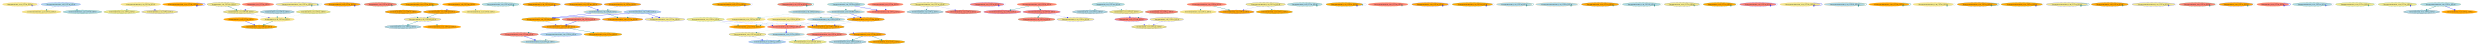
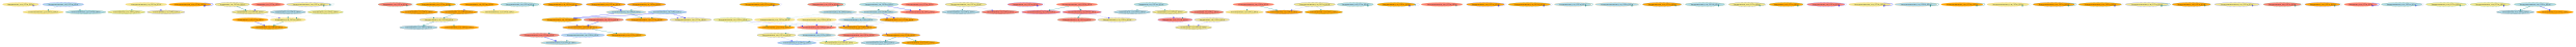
  digraph {
    fontname="Playfair Display"
    node [color=darkorange fillcolor=orange fontname="Playfair Display" style=filled]
    edge [arrowhead=box color=teal fontname="Playfair Display" style=dashed]
    "1111101111000100_4-20_COV:11_LEN:16" [fillcolor=khaki]
    "00000000000000000_1-18_COV:41_LEN:17" [color=blue fillcolor=lightblue]
    "0000000000000000_4-20_COV:19_LEN:16" [fillcolor=khaki]
    "0000000000000010_4-20_COV:18_LEN:16" [color=darkgreen fillcolor=lightblue]
    "000000000001100001_1-19_COV:29_LEN:18" [fillcolor=khaki]
    "000000011000011_5-20_COV:14_LEN:15" [color=darkgreen fillcolor=khaki]
    "000000011000010_5-20_COV:11_LEN:15" [color=blue fillcolor=khaki]
    "1000000001010000010_1-20_COV:18_LEN:19"
    "1111101111000100_5-20_COV:310_LEN:16" [color=darkgreen]
    "01111111011110001_1-18_COV:19_LEN:17"
    "0000000000000000000_1-20_COV:22_LEN:19" [color=blue fillcolor=khaki]
-   "000000000110000_3-18_COV:11_LEN:15" [color=blue]
    "111110111111010_5-20_COV:11_LEN:15" [color=darkgreen fillcolor=salmon]
    "0000000000000000_1-17_COV:11_LEN:16" [color=darkgreen]
    "000000010111000_3-17_COV:356_LEN:15" [color=black]
    "000000101110000_4-18_COV:368_LEN:15" [color=blue fillcolor=khaki]
    "000001011100000_5-20_COV:24_LEN:15" [color=black fillcolor=lightblue]
    "0000010111000010_5-20_COV:346_LEN:16"
    "000000000000000_2-17_COV:11_LEN:15" [color=darkgreen fillcolor=lightblue]
    "01111111100111111010_1-20_COV:16_LEN:20" [color=black]
    "000000000000000_4-18_COV:466_LEN:15" [color=blue]
    "000000000000000_5-19_COV:435_LEN:15" [color=black fillcolor=salmon]
    "0000000000000011_5-20_COV:15_LEN:16" [color=darkgreen]
    "000000000000000_6-20_COV:420_LEN:15" [fillcolor=lightblue]
    "00000000000110000_1-18_COV:13_LEN:17" [color=darkgreen]
    "1111110111100100_4-20_COV:13_LEN:16" [color=darkgreen fillcolor=salmon]
    "0000000000011000_1-17_COV:25_LEN:16" [color=darkgreen fillcolor=khaki]
    "000000000110001_4-19_COV:15_LEN:15"
    "000000000110000_4-18_COV:849_LEN:15" [fillcolor=salmon]
    "0000000001100011_4-19_COV:13_LEN:16" [color=black]
    "000000001100000_5-19_COV:89_LEN:15" [color=blue]
    "000000001100000_5-20_COV:21_LEN:15" [fillcolor=lightblue]
    "000000001100001_5-19_COV:737_LEN:15" [color=black fillcolor=khaki]
    "000000011000000_6-20_COV:23_LEN:15" [color=black fillcolor=lightblue]
    "000000011000001_6-20_COV:22_LEN:15" [color=darkgreen]
    "000000011000011_6-20_COV:347_LEN:15" [color=blue fillcolor=lightblue]
    "000000011000010_6-20_COV:385_LEN:15" [color=darkgreen fillcolor=khaki]
    "000000000000110001_1-19_COV:23_LEN:18" [color=black fillcolor=khaki]
    "000000001100010_5-20_COV:14_LEN:15" [color=black fillcolor=lightblue]
    "000000001100011_5-20_COV:11_LEN:15" [color=black fillcolor=salmon]
    "0111111110111000_1-17_COV:12_LEN:16" [color=blue fillcolor=salmon]
    "00000000000000000_1-18_COV:81_LEN:17" [fillcolor=salmon]
    "000000000000000_4-19_COV:17_LEN:15" [color=blue fillcolor=salmon]
    "000000000000001_4-19_COV:66_LEN:15" [color=blue fillcolor=salmon]
    "000000000000011_5-20_COV:25_LEN:15" [color=darkgreen fillcolor=salmon]
    "000000000000010_5-20_COV:37_LEN:15" [color=blue fillcolor=khaki]
    "000000000000000_1-15_COV:455_LEN:15" [color=blue]
    "000000000000000_2-16_COV:481_LEN:15" [fillcolor=lightblue]
    "000000000000001000_3-20_COV:13_LEN:18" [color=blue]
    "00000000000000000_3-20_COV:22_LEN:17" [color=blue fillcolor=khaki]
    "000000000000000_3-17_COV:458_LEN:15" [color=darkgreen]
    "111111011110001_4-18_COV:303_LEN:15" [fillcolor=khaki]
    "011111111011111_1-15_COV:232_LEN:15" [color=darkgreen fillcolor=lightblue]
    "111111110111111010_2-20_COV:17_LEN:18" [color=black fillcolor=lightblue]
    "1111111101111111_2-17_COV:220_LEN:16" [color=black fillcolor=khaki]
    "111111011111110_4-18_COV:236_LEN:15" [color=blue fillcolor=salmon]
    "1111101111111010_5-20_COV:246_LEN:16" [color=black fillcolor=khaki]
    "000000000001100001_1-19_COV:34_LEN:18" [fillcolor=salmon]
    "000000011000011_5-20_COV:15_LEN:15" [color=blue]
    "000000011000010_5-20_COV:13_LEN:15" [fillcolor=khaki]
    "000000000000110_1-15_COV:824_LEN:15" [color=darkgreen fillcolor=lightblue]
    "00000000000110001_2-19_COV:14_LEN:17" [fillcolor=salmon]
    "000000000001100_2-16_COV:866_LEN:15" [fillcolor=lightblue]
    "00000000001100010_3-20_COV:30_LEN:17" [fillcolor=khaki]
    "000000000011000_3-17_COV:843_LEN:15" [color=black]
    "00000000001100101_3-19_COV:15_LEN:17" [fillcolor=lightblue]
    "011111110011111110_1-18_COV:11_LEN:18" [color=darkgreen fillcolor=lightblue]
    "0111111110111111010_1-20_COV:20_LEN:19" [color=darkgreen]
    "1000000001111000010_1-20_COV:19_LEN:19" [fillcolor=salmon]
    "0111111110110111010_1-20_COV:21_LEN:19" [color=blue]
    "0000000010001100001_1-19_COV:16_LEN:19" [color=darkgreen]
    "000010111000010_5-20_COV:11_LEN:15" [fillcolor=lightblue]
    "0000000000000000_1-17_COV:12_LEN:16" [color=darkgreen fillcolor=salmon]
    "0000000000000000000_1-20_COV:17_LEN:19" [fillcolor=lightblue]
    "000000000001100_1-16_COV:18_LEN:15" [fillcolor=lightblue]
    "0111111110111000100_1-20_COV:13_LEN:19" [color=black]
    "1111111101111000_2-17_COV:268_LEN:16" [color=black fillcolor=khaki]
    "000000000001100001_1-19_COV:27_LEN:18" [color=black fillcolor=khaki]
    "000000011000010_5-20_COV:12_LEN:15" [color=darkgreen]
    "01111111011111110_1-18_COV:17_LEN:17" [color=blue fillcolor=khaki]
    "1000000001011100_1-16_COV:349_LEN:16"
    "00000001011100010_3-20_COV:16_LEN:17" [fillcolor=khaki]
    "0111111101111000_1-17_COV:36_LEN:16" [color=black fillcolor=lightblue]
    "0111111110110000100_1-20_COV:28_LEN:19" [color=darkgreen fillcolor=lightblue]
    "0111111101111111_1-17_COV:24_LEN:16" [color=darkgreen fillcolor=salmon]
    "100000000000110_1-15_COV:31_LEN:15" [fillcolor=salmon]
    "0000100000000000000_1-19_COV:16_LEN:19" [color=blue fillcolor=lightblue]
    "1101101111000100_4-20_COV:11_LEN:16" [color=black fillcolor=khaki]
    "111111010111100_2-16_COV:11_LEN:15" [color=darkgreen]
    "000000000001100_1-16_COV:15_LEN:15" [color=blue fillcolor=salmon]
    "1000000000111000010_1-20_COV:16_LEN:19" [fillcolor=khaki]
    "1000000001010000010_1-20_COV:28_LEN:19" [fillcolor=lightblue]
    "1000000001011000010_1-20_COV:26_LEN:19"
    "0000000100001100001_1-19_COV:16_LEN:19" [fillcolor=khaki]
    "1000000001011000010_1-20_COV:17_LEN:19" [color=black]
    "1011111101111000_2-17_COV:12_LEN:16" [color=darkgreen fillcolor=khaki]
    "0000000000001000010_1-20_COV:21_LEN:19" [color=darkgreen]
    "0000000000000100001_1-19_COV:24_LEN:19" [color=blue fillcolor=khaki]
    "1000000010111000_1-17_COV:16_LEN:16" [color=black]
    "000000000000000_1-16_COV:13_LEN:15" [color=blue fillcolor=lightblue]
    "0000100000001100001_1-19_COV:27_LEN:19" [color=darkgreen fillcolor=salmon]
    "0000000010111000_2-18_COV:11_LEN:16" [color=black]
    "00000000100000000000_1-20_COV:15_LEN:20" [color=blue fillcolor=khaki]
    "000000001100001_4-19_COV:12_LEN:15" [color=darkgreen fillcolor=salmon]
    "011111111011110_1-15_COV:261_LEN:15" [color=black fillcolor=khaki]
    "111110111000100_5-20_COV:12_LEN:15" [color=blue]
    "00100000000011000_1-17_COV:16_LEN:17" [fillcolor=khaki]
    "111111011111101_4-19_COV:11_LEN:15" [fillcolor=salmon]
    "01111111001111000100_1-20_COV:20_LEN:20" [color=darkgreen fillcolor=lightblue]
    "111111111011110_1-15_COV:12_LEN:15" [fillcolor=salmon]
    "01111111100111000100_1-20_COV:12_LEN:20" [color=darkgreen fillcolor=khaki]
    "00000000001100001_2-19_COV:12_LEN:17" [color=darkgreen fillcolor=khaki]
    "0000000001001100001_1-19_COV:22_LEN:19" [color=darkgreen fillcolor=lightblue]
    "000010011000010_6-20_COV:14_LEN:15" [color=black fillcolor=lightblue]
    "000010011000011_6-20_COV:12_LEN:15"
    "100000000000000_1-15_COV:19_LEN:15" [color=blue]
    "1111101111000100_4-20_COV:11_LEN:16" -> "1111101111000100_4-20_COV:11_LEN:16" [arrowhead=diamond color=blue]
    "00000000000000000_1-18_COV:41_LEN:17" -> "0000000000000000_4-20_COV:19_LEN:16"
    "00000000000000000_1-18_COV:41_LEN:17" -> "0000000000000010_4-20_COV:18_LEN:16" [style=dotted]
    "000000000001100001_1-19_COV:29_LEN:18" -> "000000011000011_5-20_COV:14_LEN:15" [arrowhead=diamond style=dotted]
    "000000000001100001_1-19_COV:29_LEN:18" -> "000000011000010_5-20_COV:11_LEN:15" [color=blue style=dotted]
    "1000000001010000010_1-20_COV:18_LEN:19" -> "1000000001010000010_1-20_COV:18_LEN:19" [color=blue style=bold]
    "01111111011110001_1-18_COV:19_LEN:17" -> "1111101111000100_5-20_COV:310_LEN:16" [arrowhead=diamond color=blue style=bold]
    "0000000000000000000_1-20_COV:22_LEN:19" -> "0000000000000000000_1-20_COV:22_LEN:19"
    "0000000000000000000_1-20_COV:22_LEN:19" -> "0000000000000000000_1-20_COV:22_LEN:19"
-   "000000000110000_3-18_COV:11_LEN:15" -> "000000000110000_3-18_COV:11_LEN:15" [color=blue style=dotted]
    "111110111111010_5-20_COV:11_LEN:15" -> "111110111111010_5-20_COV:11_LEN:15" [arrowhead=diamond]
    "0000000000000000_1-17_COV:11_LEN:16" -> "0000000000000000_1-17_COV:11_LEN:16" [arrowhead=diamond]
    "000000010111000_3-17_COV:356_LEN:15" -> "000000101110000_4-18_COV:368_LEN:15" [arrowhead=diamond style=bold]
    "000000101110000_4-18_COV:368_LEN:15" -> "000001011100000_5-20_COV:24_LEN:15" [style=bold]
    "000000101110000_4-18_COV:368_LEN:15" -> "0000010111000010_5-20_COV:346_LEN:16" [style=dotted]
    "000000000000000_2-17_COV:11_LEN:15" -> "000000000000000_2-17_COV:11_LEN:15"
    "01111111100111111010_1-20_COV:16_LEN:20" -> "01111111100111111010_1-20_COV:16_LEN:20" [arrowhead=diamond color=blue style=dotted]
    "000000000000000_4-18_COV:466_LEN:15" -> "000000000000000_5-19_COV:435_LEN:15" [style=dotted]
    "000000000000000_4-18_COV:466_LEN:15" -> "0000000000000011_5-20_COV:15_LEN:16" [arrowhead=diamond style=bold]
    "000000000000000_5-19_COV:435_LEN:15" -> "000000000000000_6-20_COV:420_LEN:15" [color=blue style=bold]
    "00000000000110000_1-18_COV:13_LEN:17" -> "00000000000110000_1-18_COV:13_LEN:17" [arrowhead=diamond color=blue]
    "1111110111100100_4-20_COV:13_LEN:16" -> "1111110111100100_4-20_COV:13_LEN:16" [style=bold]
    "0000000000011000_1-17_COV:25_LEN:16" -> "000000000110001_4-19_COV:15_LEN:15"
    "0000000000011000_1-17_COV:25_LEN:16" -> "000000000110000_4-18_COV:849_LEN:15" [color=blue]
    "0000000000011000_1-17_COV:25_LEN:16" -> "0000000001100011_4-19_COV:13_LEN:16" [color=blue]
    "000000000110000_4-18_COV:849_LEN:15" -> "000000001100000_5-19_COV:89_LEN:15" [arrowhead=diamond color=blue style=dotted]
    "000000000110000_4-18_COV:849_LEN:15" -> "000000001100000_5-20_COV:21_LEN:15" [color=blue style=bold]
    "000000000110000_4-18_COV:849_LEN:15" -> "000000001100001_5-19_COV:737_LEN:15" [arrowhead=diamond style=dotted]
    "000000001100000_5-19_COV:89_LEN:15" -> "000000011000000_6-20_COV:23_LEN:15" [style=bold]
    "000000001100000_5-19_COV:89_LEN:15" -> "000000011000001_6-20_COV:22_LEN:15" [style=bold]
    "000000001100001_5-19_COV:737_LEN:15" -> "000000011000011_6-20_COV:347_LEN:15" [color=blue]
    "000000001100001_5-19_COV:737_LEN:15" -> "000000011000010_6-20_COV:385_LEN:15" [arrowhead=diamond style=dotted]
    "000000000000110001_1-19_COV:23_LEN:18" -> "000000001100010_5-20_COV:14_LEN:15" [arrowhead=diamond]
    "000000000000110001_1-19_COV:23_LEN:18" -> "000000001100011_5-20_COV:11_LEN:15" [arrowhead=diamond color=blue]
    "0111111110111000_1-17_COV:12_LEN:16" -> "0111111110111000_1-17_COV:12_LEN:16" [color=blue style=dotted]
    "00000000000000000_1-18_COV:81_LEN:17" -> "000000000000000_4-19_COV:17_LEN:15" [style=bold]
    "00000000000000000_1-18_COV:81_LEN:17" -> "000000000000001_4-19_COV:66_LEN:15" [style=bold]
    "000000000000001_4-19_COV:66_LEN:15" -> "000000000000011_5-20_COV:25_LEN:15" [arrowhead=diamond style=bold]
    "000000000000001_4-19_COV:66_LEN:15" -> "000000000000010_5-20_COV:37_LEN:15" [color=blue]
    "000000000000000_1-15_COV:455_LEN:15" -> "000000000000000_2-16_COV:481_LEN:15" [color=blue style=bold]
    "000000000000000_2-16_COV:481_LEN:15" -> "000000000000001000_3-20_COV:13_LEN:18" [style=bold]
    "000000000000000_2-16_COV:481_LEN:15" -> "00000000000000000_3-20_COV:22_LEN:17" [arrowhead=diamond color=blue style=dotted]
    "000000000000000_2-16_COV:481_LEN:15" -> "000000000000000_3-17_COV:458_LEN:15" [color=blue style=bold]
    "000000000000000_3-17_COV:458_LEN:15" -> "000000000000000_4-18_COV:466_LEN:15" [arrowhead=diamond color=blue]
    "111111011110001_4-18_COV:303_LEN:15" -> "1111101111000100_5-20_COV:310_LEN:16" [style=bold]
    "011111111011111_1-15_COV:232_LEN:15" -> "111111110111111010_2-20_COV:17_LEN:18" [arrowhead=diamond]
    "011111111011111_1-15_COV:232_LEN:15" -> "1111111101111111_2-17_COV:220_LEN:16" [arrowhead=diamond]
    "1111111101111111_2-17_COV:220_LEN:16" -> "111111011111110_4-18_COV:236_LEN:15" [color=blue style=dotted]
    "111111011111110_4-18_COV:236_LEN:15" -> "1111101111111010_5-20_COV:246_LEN:16" [arrowhead=diamond color=blue style=dotted]
    "000000000001100001_1-19_COV:34_LEN:18" -> "000000011000011_5-20_COV:15_LEN:15" [arrowhead=diamond style=bold]
    "000000000001100001_1-19_COV:34_LEN:18" -> "000000011000010_5-20_COV:13_LEN:15" [style=dotted]
    "000000000000110_1-15_COV:824_LEN:15" -> "00000000000110001_2-19_COV:14_LEN:17" [arrowhead=diamond color=blue style=bold]
    "000000000000110_1-15_COV:824_LEN:15" -> "000000000001100_2-16_COV:866_LEN:15" [style=dotted]
    "000000000001100_2-16_COV:866_LEN:15" -> "00000000001100010_3-20_COV:30_LEN:17" [style=dotted]
    "000000000001100_2-16_COV:866_LEN:15" -> "000000000011000_3-17_COV:843_LEN:15" [color=blue style=bold]
    "000000000001100_2-16_COV:866_LEN:15" -> "00000000001100101_3-19_COV:15_LEN:17"
    "000000000011000_3-17_COV:843_LEN:15" -> "000000000110001_4-19_COV:15_LEN:15" [arrowhead=diamond]
    "000000000011000_3-17_COV:843_LEN:15" -> "000000000110000_4-18_COV:849_LEN:15" [arrowhead=diamond style=dotted]
    "000000000011000_3-17_COV:843_LEN:15" -> "0000000001100011_4-19_COV:13_LEN:16" [color=blue]
    "011111110011111110_1-18_COV:11_LEN:18" -> "011111110011111110_1-18_COV:11_LEN:18" [style=dotted]
    "0111111110111111010_1-20_COV:20_LEN:19" -> "0111111110111111010_1-20_COV:20_LEN:19" [arrowhead=diamond style=dotted]
    "0111111110111111010_1-20_COV:20_LEN:19" -> "0111111110111111010_1-20_COV:20_LEN:19" [color=blue]
    "1000000001111000010_1-20_COV:19_LEN:19" -> "1000000001111000010_1-20_COV:19_LEN:19" [arrowhead=diamond style=dotted]
    "0111111110110111010_1-20_COV:21_LEN:19" -> "0111111110110111010_1-20_COV:21_LEN:19" [color=blue]
    "0000000010001100001_1-19_COV:16_LEN:19" -> "0000000010001100001_1-19_COV:16_LEN:19" [color=blue]
    "000010111000010_5-20_COV:11_LEN:15" -> "000010111000010_5-20_COV:11_LEN:15" [arrowhead=diamond style=bold]
    "0000000000000000_1-17_COV:12_LEN:16" -> "000000000000000_4-18_COV:466_LEN:15" [color=blue style=bold]
    "0000000000000000000_1-20_COV:17_LEN:19" -> "0000000000000000000_1-20_COV:17_LEN:19"
    "000000000001100_1-16_COV:18_LEN:15" -> "00000000001100010_3-20_COV:30_LEN:17" [arrowhead=diamond]
    "000000000001100_1-16_COV:18_LEN:15" -> "000000000011000_3-17_COV:843_LEN:15" [color=blue]
    "000000000001100_1-16_COV:18_LEN:15" -> "00000000001100101_3-19_COV:15_LEN:17" [arrowhead=diamond style=dotted]
    "0111111110111000100_1-20_COV:13_LEN:19" -> "0111111110111000100_1-20_COV:13_LEN:19" [arrowhead=diamond]
    "1111111101111000_2-17_COV:268_LEN:16" -> "111111011110001_4-18_COV:303_LEN:15" [arrowhead=diamond color=blue]
    "000000000001100001_1-19_COV:27_LEN:18" -> "000000011000011_5-20_COV:15_LEN:15" [arrowhead=diamond color=blue]
    "000000000001100001_1-19_COV:27_LEN:18" -> "000000011000010_5-20_COV:12_LEN:15" [arrowhead=diamond]
    "01111111011111110_1-18_COV:17_LEN:17" -> "1111101111111010_5-20_COV:246_LEN:16" [arrowhead=diamond color=blue]
    "1000000001011100_1-16_COV:349_LEN:16" -> "000000010111000_3-17_COV:356_LEN:15" [arrowhead=diamond color=blue style=dotted]
    "1000000001011100_1-16_COV:349_LEN:16" -> "00000001011100010_3-20_COV:16_LEN:17" [arrowhead=diamond style=dotted]
    "0111111101111000_1-17_COV:36_LEN:16" -> "111111011110001_4-18_COV:303_LEN:15" [style=dotted]
    "0111111110110000100_1-20_COV:28_LEN:19" -> "0111111110110000100_1-20_COV:28_LEN:19"
    "0111111101111111_1-17_COV:24_LEN:16" -> "111111011111110_4-18_COV:236_LEN:15" [style=dotted]
    "100000000000110_1-15_COV:31_LEN:15" -> "00000000000110001_2-19_COV:14_LEN:17" [color=blue style=dotted]
    "100000000000110_1-15_COV:31_LEN:15" -> "000000000001100_2-16_COV:866_LEN:15" [arrowhead=diamond]
    "0000100000000000000_1-19_COV:16_LEN:19" -> "000000000000000_6-20_COV:420_LEN:15" [arrowhead=diamond]
    "1101101111000100_4-20_COV:11_LEN:16" -> "1101101111000100_4-20_COV:11_LEN:16" [arrowhead=diamond]
    "111111010111100_2-16_COV:11_LEN:15" -> "111111010111100_2-16_COV:11_LEN:15"
    "000000000001100_1-16_COV:15_LEN:15" -> "000000000001100_1-16_COV:15_LEN:15" [color=blue]
    "1000000000111000010_1-20_COV:16_LEN:19" -> "1000000000111000010_1-20_COV:16_LEN:19" [color=blue style=bold]
    "1000000001010000010_1-20_COV:28_LEN:19" -> "1000000001010000010_1-20_COV:28_LEN:19" [style=bold]
    "1000000001011000010_1-20_COV:26_LEN:19" -> "1000000001011000010_1-20_COV:26_LEN:19" [arrowhead=diamond style=bold]
    "0000000100001100001_1-19_COV:16_LEN:19" -> "0000000100001100001_1-19_COV:16_LEN:19"
    "1000000001011000010_1-20_COV:17_LEN:19" -> "1000000001011000010_1-20_COV:17_LEN:19" [arrowhead=diamond style=bold]
    "1011111101111000_2-17_COV:12_LEN:16" -> "111111011110001_4-18_COV:303_LEN:15" [style=dotted]
    "0000000000001000010_1-20_COV:21_LEN:19" -> "0000000000001000010_1-20_COV:21_LEN:19" [color=blue style=dotted]
    "0000000000000100001_1-19_COV:24_LEN:19" -> "0000000000000100001_1-19_COV:24_LEN:19" [style=bold]
    "1000000010111000_1-17_COV:16_LEN:16" -> "000000101110000_4-18_COV:368_LEN:15"
    "000000000000000_1-16_COV:13_LEN:15" -> "000000000000001000_3-20_COV:13_LEN:18" [style=dotted]
    "000000000000000_1-16_COV:13_LEN:15" -> "00000000000000000_3-20_COV:22_LEN:17" [color=blue style=bold]
    "000000000000000_1-16_COV:13_LEN:15" -> "000000000000000_3-17_COV:458_LEN:15" [arrowhead=diamond color=blue style=bold]
    "0000100000001100001_1-19_COV:27_LEN:19" -> "000000011000011_6-20_COV:347_LEN:15" [arrowhead=diamond style=dotted]
    "0000100000001100001_1-19_COV:27_LEN:19" -> "000000011000010_6-20_COV:385_LEN:15" [arrowhead=diamond color=blue style=bold]
    "0000000010111000_2-18_COV:11_LEN:16" -> "0000000010111000_2-18_COV:11_LEN:16" [arrowhead=diamond style=dotted]
    "00000000100000000000_1-20_COV:15_LEN:20" -> "00000000100000000000_1-20_COV:15_LEN:20" [arrowhead=diamond color=blue style=dotted]
    "000000001100001_4-19_COV:12_LEN:15" -> "000000001100001_4-19_COV:12_LEN:15"
    "011111111011110_1-15_COV:261_LEN:15" -> "1111111101111000_2-17_COV:268_LEN:16" [style=bold]
    "111110111000100_5-20_COV:12_LEN:15" -> "111110111000100_5-20_COV:12_LEN:15"
    "00100000000011000_1-17_COV:16_LEN:17" -> "000000000110001_4-19_COV:15_LEN:15" [arrowhead=diamond]
    "00100000000011000_1-17_COV:16_LEN:17" -> "000000000110000_4-18_COV:849_LEN:15" [color=blue style=dotted]
    "00100000000011000_1-17_COV:16_LEN:17" -> "0000000001100011_4-19_COV:13_LEN:16" [arrowhead=diamond color=blue]
    "111111011111101_4-19_COV:11_LEN:15" -> "111111011111101_4-19_COV:11_LEN:15" [arrowhead=diamond color=blue style=bold]
    "01111111001111000100_1-20_COV:20_LEN:20" -> "01111111001111000100_1-20_COV:20_LEN:20" [arrowhead=diamond color=blue]
    "111111111011110_1-15_COV:12_LEN:15" -> "1111111101111000_2-17_COV:268_LEN:16" [color=blue]
    "01111111100111000100_1-20_COV:12_LEN:20" -> "01111111100111000100_1-20_COV:12_LEN:20" [arrowhead=diamond]
    "00000000001100001_2-19_COV:12_LEN:17" -> "00000000001100001_2-19_COV:12_LEN:17" [color=blue style=dotted]
    "0000000001001100001_1-19_COV:22_LEN:19" -> "000010011000010_6-20_COV:14_LEN:15" [style=bold]
    "0000000001001100001_1-19_COV:22_LEN:19" -> "000010011000011_6-20_COV:12_LEN:15" [color=blue style=bold]
    "100000000000000_1-15_COV:19_LEN:15" -> "000000000000000_2-16_COV:481_LEN:15"
  }
